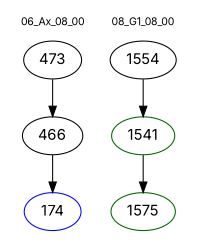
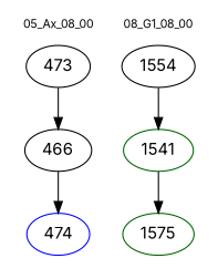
  digraph {
    fontname=Inter
    node [color=black fontname=Inter]
    edge [color=black fontname=Inter]
    n1 [label=473]
    n2 [label=466]
-   n3 [color=blue label=174]
+   n3 [color=blue label=474]
    n4 [label=1554]
    n5 [color=darkgreen label=1541]
    n6 [color=darkgreen label=1575]
    subgraph cluster_1 {
      color=white
      fontsize=10
-     label="06_Ax_08_00"
+     label="05_Ax_08_00"
      n1
      n2
      n3
    }
    subgraph cluster_2 {
      color=white
      fontsize=10
      label="08_G1_08_00"
      n4
      n5
      n6
    }
    n1 -> n2
    n2 -> n3
    n4 -> n5
    n5 -> n6
  }
